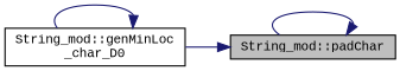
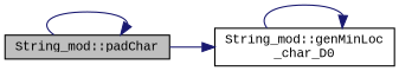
  digraph {
    rankdir=RL
    fontname="Liberation Mono"
    node [color=black fontname="Liberation Mono" fontsize=10 shape=record style=filled]
    edge [color=midnightblue dir=back fontname="Liberation Mono" fontsize=10 labelfontname=Helvetica labelfontsize=10 style=solid]
    n1 [fillcolor=grey75 fontcolor=black height=0.2 label="String_mod::padChar" width=0.4]
    n2 [fillcolor=white height=0.2 label="String_mod::genMinLoc\l_char_D0" width=0.4]
    n1 -> n1
-   n1 -> n2
+   n2 -> n1
    n2 -> n2
  }
